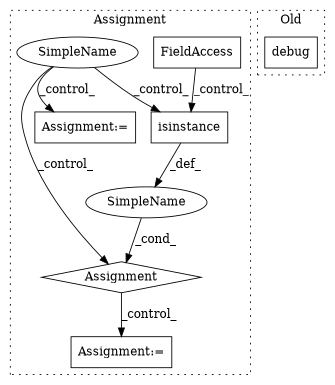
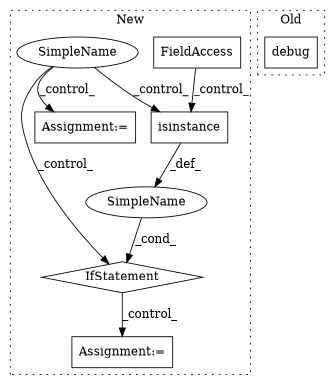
  digraph {
    node [a=32 shape=box]
    n1 [l="11,1" label=isinstance s="5452,5483"]
    n2 [a=22 l=8 label=FieldAccess s=5463]
-   n3 [a=25 l="4,2" label=Assignment s="5448,5484" shape=diamond]
+   n3 [a=25 l="4,2" label=IfStatement s="5448,5484" shape=diamond]
    n4 [a=7 l=1 label="Assignment:=" s=5506]
    n5 [a=42 label=SimpleName shape=ellipse]
    n6 [a=42 label=SimpleName shape=ellipse]
    n7 [a=7 l=1 label="Assignment:=" s=4520]
    n8 [l="6,1" label=debug s="5586,5630"]
    subgraph cluster_1 {
-     label=Assignment
+     label=New
      style=dotted
      n1
      n2
      n3
      n4
      n5
      n6
      n7
    }
    subgraph cluster_2 {
      label=Old
      style=dotted
      n8
    }
    n1 -> n5 [label=_def_]
    n2 -> n1 [label=_control_]
    n3 -> n4 [label=_control_]
    n5 -> n3 [label=_cond_]
    n6 -> n1 [label=_control_]
    n6 -> n3 [label=_control_]
    n6 -> n7 [label=_control_]
  }
